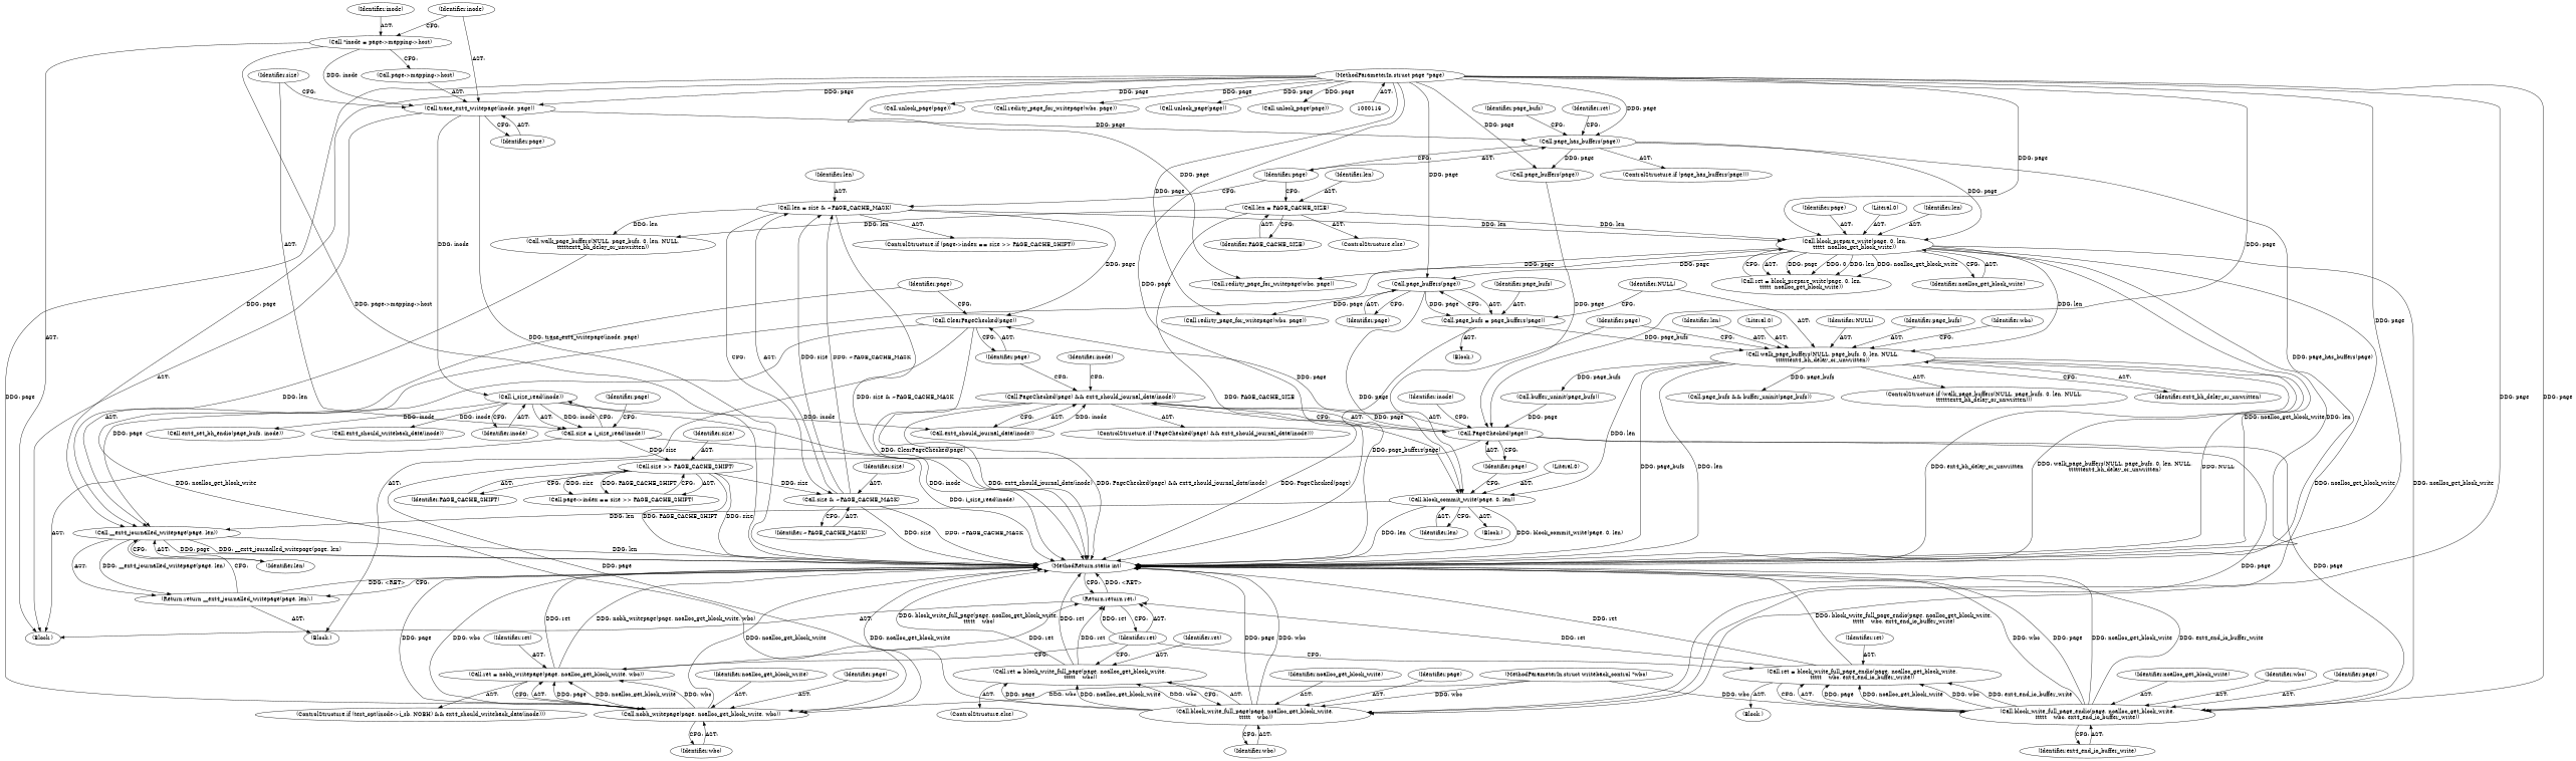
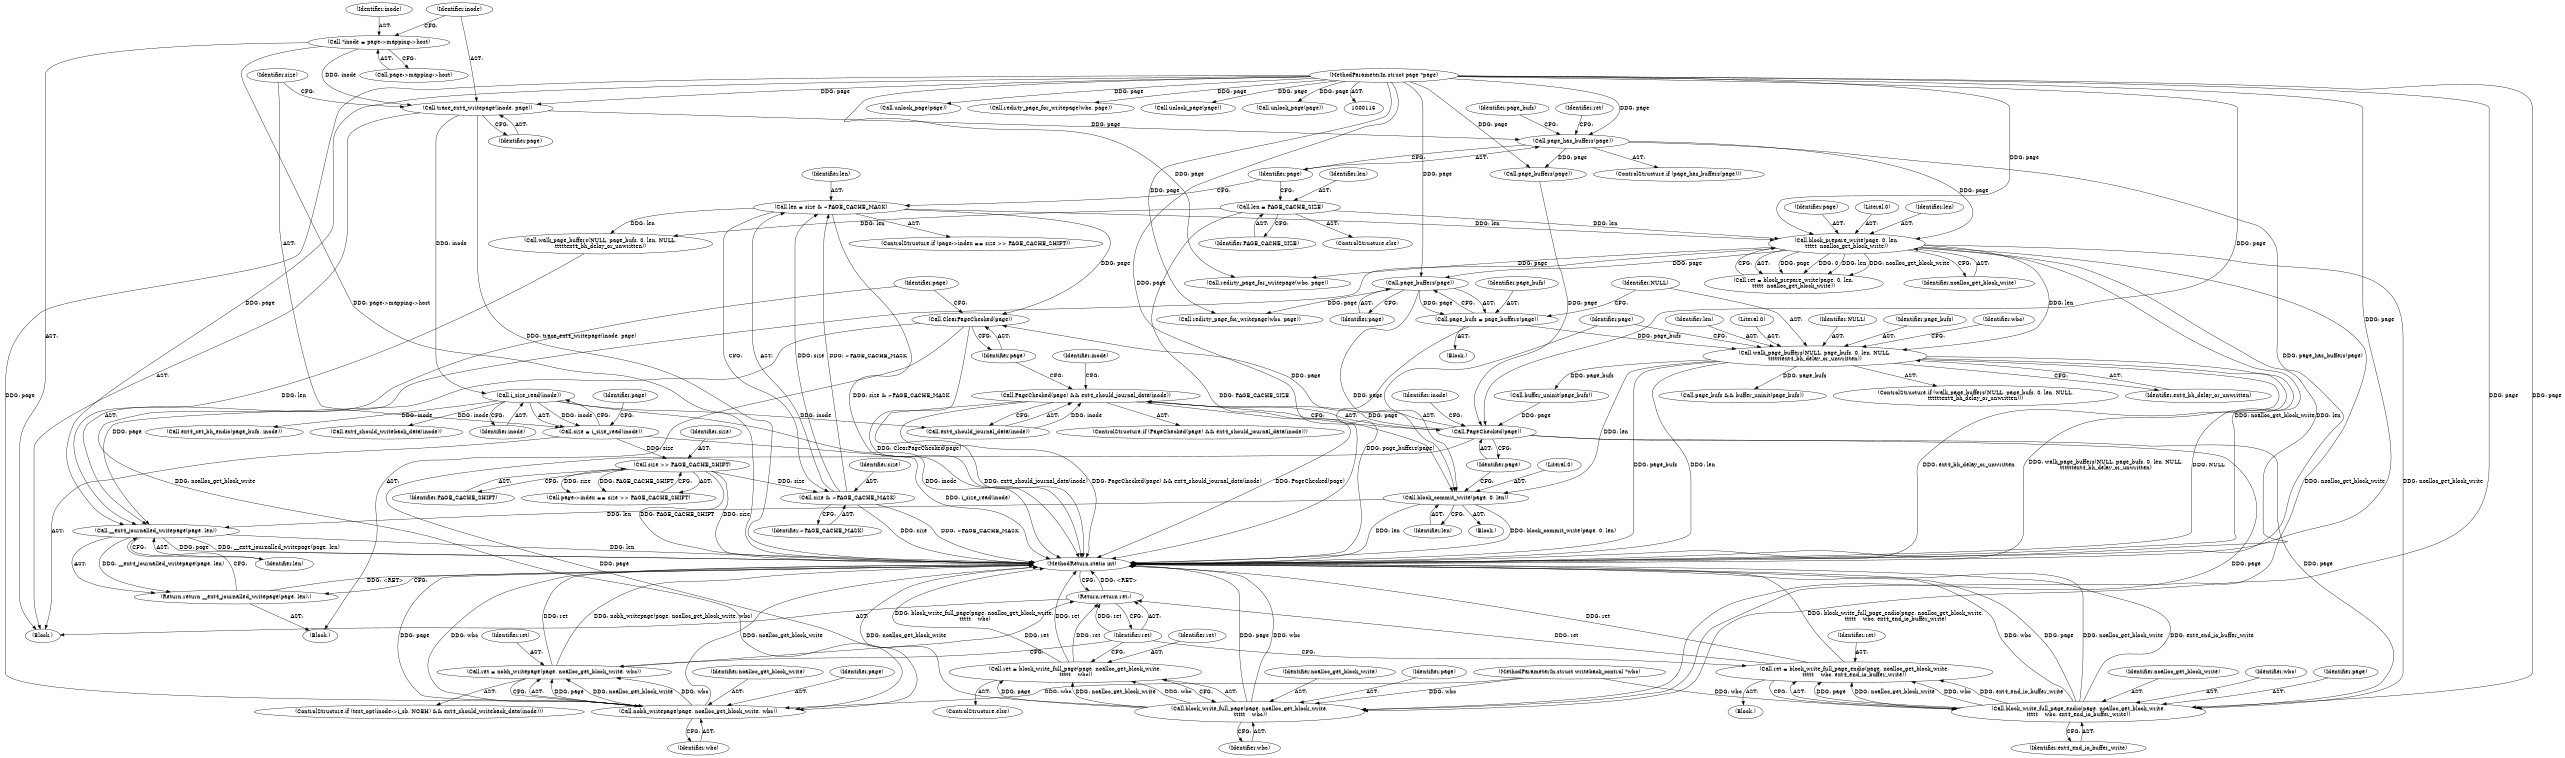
  digraph {
    n1 [label="(Call,block_commit_write(page, 0, len))"]
    n2 [label="(Call,__ext4_journalled_writepage(page, len))"]
    n3 [label="(Block,)"]
    n4 [label="(Identifier,len)"]
    n5 [label="(MethodReturn,static int)"]
    n6 [label="(Call,PageChecked(page))"]
    n7 [label="(Call,nobh_writepage(page, noalloc_get_block_write, wbc))"]
    n8 [label="(Call,block_write_full_page_endio(page, noalloc_get_block_write,\n\t\t\t\t\t    wbc, ext4_end_io_buffer_write))"]
    n9 [label="(Call,block_write_full_page(page, noalloc_get_block_write,\n \t\t\t\t\t    wbc))"]
    n10 [label="(Call,ClearPageChecked(page))"]
    n11 [label="(Call,PageChecked(page) && ext4_should_journal_data(inode))"]
    n12 [label="(Identifier,page)"]
    n13 [label="(Return,return __ext4_journalled_writepage(page, len);)"]
    n14 [label="(Identifier,len)"]
    n15 [label="(Return,return ret;)"]
    n16 [label="(Call,page_buffers(page))"]
    n17 [label="(Call,page_bufs = page_buffers(page))"]
    n18 [label="(Identifier,page)"]
    n19 [label="(Call,redirty_page_for_writepage(wbc, page))"]
    n20 [label="(Call,walk_page_buffers(NULL, page_bufs, 0, len, NULL,\n\t\t\t\t\t\text4_bh_delay_or_unwritten))"]
    n21 [label="(Block,)"]
    n22 [label="(Call,block_prepare_write(page, 0, len,\n\t\t\t\t\t  noalloc_get_block_write))"]
    n23 [label="(Call,redirty_page_for_writepage(wbc, page))"]
    n24 [label="(Identifier,noalloc_get_block_write)"]
    n25 [label="(Call,ret = block_prepare_write(page, 0, len,\n\t\t\t\t\t  noalloc_get_block_write))"]
    n26 [label="(Call,page_bufs && buffer_uninit(page_bufs))"]
    n27 [label="(ControlStructure,if (walk_page_buffers(NULL, page_bufs, 0, len, NULL,\n\t\t\t\t\t\text4_bh_delay_or_unwritten)))"]
    n28 [label="(Identifier,ext4_bh_delay_or_unwritten)"]
    n29 [label="(Call,buffer_uninit(page_bufs))"]
    n30 [label="(Call,ret = nobh_writepage(page, noalloc_get_block_write, wbc))"]
    n31 [label="(Identifier,wbc)"]
    n32 [label="(Call,ret = block_write_full_page_endio(page, noalloc_get_block_write,\n\t\t\t\t\t    wbc, ext4_end_io_buffer_write))"]
    n33 [label="(Identifier,ext4_end_io_buffer_write)"]
    n34 [label="(Call,ret = block_write_full_page(page, noalloc_get_block_write,\n \t\t\t\t\t    wbc))"]
    n35 [label="(Identifier,wbc)"]
    n36 [label="(Call,page_has_buffers(page))"]
    n37 [label="(Call,page_buffers(page))"]
    n38 [label="(Identifier,page)"]
    n39 [label="(ControlStructure,if (page_has_buffers(page)))"]
    n40 [label="(Call,len = size & ~PAGE_CACHE_MASK)"]
    n41 [label="(Call,len = PAGE_CACHE_SIZE)"]
    n42 [label="(Call,trace_ext4_writepage(inode, page))"]
    n43 [label="(Call,i_size_read(inode))"]
    n44 [label="(Identifier,page)"]
    n45 [label="(Block,)"]
    n46 [label="(Call,size = i_size_read(inode))"]
    n47 [label="(Call,ext4_should_journal_data(inode))"]
    n48 [label="(Call,ext4_should_writeback_data(inode))"]
    n49 [label="(Identifier,inode)"]
    n50 [label="(Call,ext4_set_bh_endio(page_bufs, inode))"]
    n51 [label="(Call,*inode = page->mapping->host)"]
    n52 [label="(Call,page->mapping->host)"]
    n53 [label="(MethodParameterIn,struct page *page)"]
    n54 [label="(Call,unlock_page(page))"]
    n55 [label="(Call,redirty_page_for_writepage(wbc, page))"]
    n56 [label="(Call,unlock_page(page))"]
    n57 [label="(Call,unlock_page(page))"]
    n58 [label=1000116]
    n59 [label="(Identifier,page)"]
    n60 [label="(Block,)"]
    n61 [label="(Call,size & ~PAGE_CACHE_MASK)"]
    n62 [label="(ControlStructure,if (page->index == size >> PAGE_CACHE_SHIFT))"]
    n63 [label="(Call,walk_page_buffers(NULL, page_bufs, 0, len, NULL,\n\t\t\t\t\text4_bh_delay_or_unwritten))"]
    n64 [label="(Identifier,~PAGE_CACHE_MASK)"]
    n65 [label="(Call,size >> PAGE_CACHE_SHIFT)"]
    n66 [label="(Call,page->index == size >> PAGE_CACHE_SHIFT)"]
    n67 [label="(Identifier,PAGE_CACHE_SHIFT)"]
    n68 [label="(ControlStructure,else)"]
    n69 [label="(Identifier,PAGE_CACHE_SIZE)"]
    n70 [label="(ControlStructure,if (PageChecked(page) && ext4_should_journal_data(inode)))"]
    n71 [label="(ControlStructure,if (test_opt(inode->i_sb, NOBH) && ext4_should_writeback_data(inode)))"]
    n72 [label="(Identifier,ret)"]
    n73 [label="(Block,)"]
    n74 [label="(ControlStructure,else)"]
    n75 [label="(Identifier,page)"]
    n76 [label="(Identifier,noalloc_get_block_write)"]
    n77 [label="(Identifier,noalloc_get_block_write)"]
    n78 [label="(Literal,0)"]
    n79 [label="(Identifier,page_bufs)"]
    n80 [label="(Identifier,noalloc_get_block_write)"]
    n81 [label="(Identifier,page)"]
    n82 [label="(Identifier,NULL)"]
    n83 [label="(Identifier,size)"]
    n84 [label="(Identifier,inode)"]
    n85 [label="(Identifier,len)"]
    n86 [label="(Identifier,len)"]
    n87 [label="(Identifier,size)"]
    n88 [label="(Identifier,ret)"]
    n89 [label="(Identifier,page_bufs)"]
    n90 [label="(Identifier,wbc)"]
    n91 [label="(Identifier,page)"]
    n92 [label="(Identifier,wbc)"]
    n93 [label="(Identifier,ret)"]
    n94 [label="(Identifier,page_bufs)"]
    n95 [label="(Identifier,inode)"]
    n96 [label="(Identifier,page)"]
    n97 [label="(Identifier,ret)"]
    n98 [label="(Literal,0)"]
    n99 [label="(Identifier,NULL)"]
    n100 [label="(Identifier,page)"]
    n101 [label="(Identifier,ret)"]
    n102 [label="(Identifier,page)"]
    n103 [label="(Identifier,inode)"]
    n104 [label="(Identifier,page)"]
    n105 [label="(Identifier,len)"]
    n106 [label="(Identifier,inode)"]
    n107 [label="(Identifier,size)"]
    n108 [label="(Literal,0)"]
    n109 [label="(MethodParameterIn,struct writeback_control *wbc)"]
    n110 [label="(Identifier,len)"]
    n1 -> n2 [label="DDG: len"]
    n1 -> n3 [label="AST: "]
    n1 -> n4 [label="CFG: "]
    n1 -> n5 [label="DDG: len"]
    n1 -> n5 [label="DDG: block_commit_write(page, 0, len)"]
    n2 -> n5 [label="DDG: page"]
    n2 -> n5 [label="DDG: __ext4_journalled_writepage(page, len)"]
    n2 -> n5 [label="DDG: len"]
    n2 -> n13 [label="AST: "]
    n2 -> n13 [label="DDG: __ext4_journalled_writepage(page, len)"]
    n2 -> n14 [label="CFG: "]
    n4 -> n1 [label="AST: "]
    n5 -> n13 [label="CFG: "]
    n5 -> n15 [label="CFG: "]
    n6 -> n7 [label="DDG: page"]
    n6 -> n8 [label="DDG: page"]
    n6 -> n9 [label="DDG: page"]
    n6 -> n10 [label="DDG: page"]
    n6 -> n11 [label="AST: "]
    n6 -> n11 [label="DDG: page"]
    n6 -> n12 [label="CFG: "]
    n7 -> n5 [label="DDG: noalloc_get_block_write"]
    n7 -> n5 [label="DDG: page"]
    n7 -> n5 [label="DDG: wbc"]
    n7 -> n30 [label="AST: "]
    n7 -> n30 [label="DDG: page"]
    n7 -> n30 [label="DDG: noalloc_get_block_write"]
    n7 -> n30 [label="DDG: wbc"]
    n7 -> n31 [label="CFG: "]
    n8 -> n5 [label="DDG: wbc"]
    n8 -> n5 [label="DDG: page"]
    n8 -> n5 [label="DDG: noalloc_get_block_write"]
    n8 -> n5 [label="DDG: ext4_end_io_buffer_write"]
    n8 -> n32 [label="AST: "]
    n8 -> n32 [label="DDG: page"]
    n8 -> n32 [label="DDG: noalloc_get_block_write"]
    n8 -> n32 [label="DDG: wbc"]
    n8 -> n32 [label="DDG: ext4_end_io_buffer_write"]
    n8 -> n33 [label="CFG: "]
    n9 -> n5 [label="DDG: wbc"]
    n9 -> n5 [label="DDG: noalloc_get_block_write"]
    n9 -> n5 [label="DDG: page"]
    n9 -> n34 [label="AST: "]
    n9 -> n34 [label="DDG: page"]
    n9 -> n34 [label="DDG: noalloc_get_block_write"]
    n9 -> n34 [label="DDG: wbc"]
    n9 -> n35 [label="CFG: "]
    n10 -> n2 [label="DDG: page"]
    n10 -> n5 [label="DDG: ClearPageChecked(page)"]
    n10 -> n59 [label="CFG: "]
    n10 -> n60 [label="AST: "]
    n11 -> n5 [label="DDG: ext4_should_journal_data(inode)"]
    n11 -> n5 [label="DDG: PageChecked(page) && ext4_should_journal_data(inode)"]
    n11 -> n5 [label="DDG: PageChecked(page)"]
    n11 -> n6 [label="CFG: "]
    n11 -> n47 [label="CFG: "]
    n11 -> n70 [label="AST: "]
    n12 -> n1 [label="CFG: "]
    n12 -> n6 [label="AST: "]
    n13 -> n2 [label="CFG: "]
    n13 -> n5 [label="DDG: <RET>"]
    n13 -> n60 [label="AST: "]
    n14 -> n2 [label="AST: "]
    n15 -> n5 [label="DDG: <RET>"]
    n15 -> n45 [label="AST: "]
    n15 -> n72 [label="CFG: "]
    n16 -> n1 [label="DDG: page"]
    n16 -> n17 [label="AST: "]
    n16 -> n17 [label="DDG: page"]
    n16 -> n18 [label="CFG: "]
    n16 -> n19 [label="DDG: page"]
    n17 -> n5 [label="DDG: page_buffers(page)"]
    n17 -> n16 [label="CFG: "]
    n17 -> n20 [label="DDG: page_bufs"]
    n17 -> n21 [label="AST: "]
    n18 -> n16 [label="AST: "]
    n20 -> n1 [label="DDG: len"]
    n20 -> n5 [label="DDG: ext4_bh_delay_or_unwritten"]
    n20 -> n5 [label="DDG: walk_page_buffers(NULL, page_bufs, 0, len, NULL,\n\t\t\t\t\t\text4_bh_delay_or_unwritten)"]
    n20 -> n5 [label="DDG: NULL"]
    n20 -> n5 [label="DDG: page_bufs"]
    n20 -> n5 [label="DDG: len"]
    n20 -> n26 [label="DDG: page_bufs"]
    n20 -> n27 [label="AST: "]
    n20 -> n28 [label="CFG: "]
    n20 -> n29 [label="DDG: page_bufs"]
    n22 -> n5 [label="DDG: noalloc_get_block_write"]
    n22 -> n5 [label="DDG: len"]
    n22 -> n7 [label="DDG: noalloc_get_block_write"]
    n22 -> n8 [label="DDG: noalloc_get_block_write"]
    n22 -> n9 [label="DDG: noalloc_get_block_write"]
    n22 -> n16 [label="DDG: page"]
    n22 -> n20 [label="DDG: len"]
    n22 -> n23 [label="DDG: page"]
    n22 -> n24 [label="CFG: "]
    n22 -> n25 [label="AST: "]
    n22 -> n25 [label="DDG: page"]
    n22 -> n25 [label="DDG: 0"]
    n22 -> n25 [label="DDG: len"]
    n22 -> n25 [label="DDG: noalloc_get_block_write"]
    n24 -> n22 [label="AST: "]
    n25 -> n22 [label="CFG: "]
    n28 -> n20 [label="AST: "]
    n29 -> n6 [label="DDG: page"]
    n30 -> n5 [label="DDG: ret"]
    n30 -> n5 [label="DDG: nobh_writepage(page, noalloc_get_block_write, wbc)"]
    n30 -> n7 [label="CFG: "]
    n30 -> n15 [label="DDG: ret"]
    n30 -> n71 [label="AST: "]
    n31 -> n7 [label="AST: "]
    n32 -> n5 [label="DDG: block_write_full_page_endio(page, noalloc_get_block_write,\n\t\t\t\t\t    wbc, ext4_end_io_buffer_write)"]
    n32 -> n5 [label="DDG: ret"]
    n32 -> n8 [label="CFG: "]
    n32 -> n15 [label="DDG: ret"]
    n32 -> n73 [label="AST: "]
    n33 -> n8 [label="AST: "]
    n34 -> n5 [label="DDG: ret"]
    n34 -> n5 [label="DDG: block_write_full_page(page, noalloc_get_block_write,\n \t\t\t\t\t    wbc)"]
    n34 -> n9 [label="CFG: "]
    n34 -> n15 [label="DDG: ret"]
    n34 -> n74 [label="AST: "]
    n35 -> n9 [label="AST: "]
    n36 -> n5 [label="DDG: page_has_buffers(page)"]
    n36 -> n22 [label="DDG: page"]
    n36 -> n37 [label="DDG: page"]
    n36 -> n38 [label="CFG: "]
    n36 -> n39 [label="AST: "]
    n37 -> n6 [label="DDG: page"]
    n38 -> n36 [label="AST: "]
    n38 -> n40 [label="CFG: "]
    n38 -> n41 [label="CFG: "]
    n40 -> n5 [label="DDG: size & ~PAGE_CACHE_MASK"]
    n40 -> n10 [label="DDG: page"]
    n40 -> n22 [label="DDG: len"]
    n40 -> n61 [label="CFG: "]
    n40 -> n62 [label="AST: "]
    n40 -> n63 [label="DDG: len"]
    n41 -> n5 [label="DDG: PAGE_CACHE_SIZE"]
    n41 -> n22 [label="DDG: len"]
    n41 -> n63 [label="DDG: len"]
    n41 -> n68 [label="AST: "]
    n41 -> n69 [label="CFG: "]
    n42 -> n5 [label="DDG: trace_ext4_writepage(inode, page)"]
    n42 -> n36 [label="DDG: page"]
    n42 -> n43 [label="DDG: inode"]
    n42 -> n44 [label="CFG: "]
    n42 -> n45 [label="AST: "]
    n43 -> n5 [label="DDG: inode"]
    n43 -> n46 [label="AST: "]
    n43 -> n46 [label="DDG: inode"]
    n43 -> n47 [label="DDG: inode"]
    n43 -> n48 [label="DDG: inode"]
    n43 -> n49 [label="CFG: "]
    n43 -> n50 [label="DDG: inode"]
    n44 -> n42 [label="AST: "]
    n46 -> n5 [label="DDG: i_size_read(inode)"]
    n46 -> n43 [label="CFG: "]
    n46 -> n45 [label="AST: "]
    n46 -> n65 [label="DDG: size"]
    n47 -> n11 [label="AST: "]
    n47 -> n11 [label="DDG: inode"]
    n49 -> n43 [label="AST: "]
    n51 -> n5 [label="DDG: page->mapping->host"]
    n51 -> n42 [label="DDG: inode"]
    n51 -> n45 [label="AST: "]
    n51 -> n52 [label="CFG: "]
-   n52 -> n42 [label="AST: "]
+   n52 -> n51 [label="AST: "]
    n53 -> n1 [label="DDG: page"]
    n53 -> n2 [label="DDG: page"]
    n53 -> n5 [label="DDG: page"]
    n53 -> n6 [label="DDG: page"]
    n53 -> n7 [label="DDG: page"]
    n53 -> n8 [label="DDG: page"]
    n53 -> n9 [label="DDG: page"]
    n53 -> n16 [label="DDG: page"]
    n53 -> n19 [label="DDG: page"]
    n53 -> n22 [label="DDG: page"]
    n53 -> n23 [label="DDG: page"]
    n53 -> n36 [label="DDG: page"]
    n53 -> n37 [label="DDG: page"]
    n53 -> n42 [label="DDG: page"]
    n53 -> n54 [label="DDG: page"]
    n53 -> n55 [label="DDG: page"]
    n53 -> n56 [label="DDG: page"]
    n53 -> n57 [label="DDG: page"]
-   n58 -> n53 [label="AST: "]
+   n53 -> n58 [label="AST: "]
    n59 -> n10 [label="AST: "]
    n59 -> n11 [label="CFG: "]
    n61 -> n5 [label="DDG: size"]
    n61 -> n5 [label="DDG: ~PAGE_CACHE_MASK"]
    n61 -> n40 [label="AST: "]
    n61 -> n40 [label="DDG: size"]
    n61 -> n40 [label="DDG: ~PAGE_CACHE_MASK"]
    n61 -> n64 [label="CFG: "]
    n63 -> n2 [label="DDG: len"]
    n64 -> n61 [label="AST: "]
    n65 -> n5 [label="DDG: PAGE_CACHE_SHIFT"]
    n65 -> n5 [label="DDG: size"]
    n65 -> n61 [label="DDG: size"]
    n65 -> n66 [label="AST: "]
    n65 -> n66 [label="DDG: size"]
    n65 -> n66 [label="DDG: PAGE_CACHE_SHIFT"]
    n65 -> n67 [label="CFG: "]
    n66 -> n65 [label="CFG: "]
    n67 -> n65 [label="AST: "]
    n69 -> n41 [label="AST: "]
    n72 -> n15 [label="AST: "]
    n72 -> n15 [label="DDG: ret"]
    n72 -> n30 [label="CFG: "]
    n72 -> n32 [label="CFG: "]
    n72 -> n34 [label="CFG: "]
    n75 -> n22 [label="AST: "]
    n76 -> n9 [label="AST: "]
    n77 -> n8 [label="AST: "]
    n78 -> n22 [label="AST: "]
    n79 -> n36 [label="CFG: "]
    n80 -> n7 [label="AST: "]
    n81 -> n1 [label="AST: "]
    n81 -> n20 [label="CFG: "]
    n82 -> n20 [label="AST: "]
    n83 -> n42 [label="CFG: "]
    n83 -> n46 [label="AST: "]
    n84 -> n11 [label="CFG: "]
    n85 -> n22 [label="AST: "]
    n86 -> n40 [label="AST: "]
    n87 -> n61 [label="AST: "]
    n88 -> n30 [label="AST: "]
    n89 -> n20 [label="AST: "]
    n90 -> n20 [label="CFG: "]
    n91 -> n2 [label="AST: "]
    n91 -> n10 [label="CFG: "]
    n92 -> n8 [label="AST: "]
    n93 -> n34 [label="AST: "]
    n94 -> n17 [label="AST: "]
    n95 -> n42 [label="AST: "]
    n95 -> n51 [label="CFG: "]
    n96 -> n8 [label="AST: "]
    n97 -> n32 [label="AST: "]
    n98 -> n1 [label="AST: "]
    n99 -> n17 [label="CFG: "]
    n99 -> n20 [label="AST: "]
    n100 -> n7 [label="AST: "]
    n101 -> n36 [label="CFG: "]
    n102 -> n9 [label="AST: "]
    n103 -> n6 [label="CFG: "]
    n104 -> n46 [label="CFG: "]
    n105 -> n20 [label="AST: "]
    n106 -> n51 [label="AST: "]
    n107 -> n65 [label="AST: "]
    n108 -> n20 [label="AST: "]
    n109 -> n7 [label="DDG: wbc"]
    n109 -> n8 [label="DDG: wbc"]
    n109 -> n9 [label="DDG: wbc"]
    n110 -> n41 [label="AST: "]
  }
